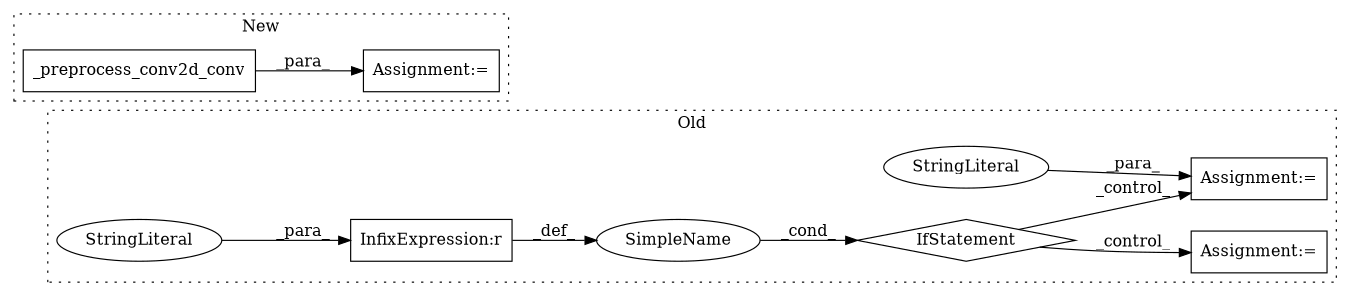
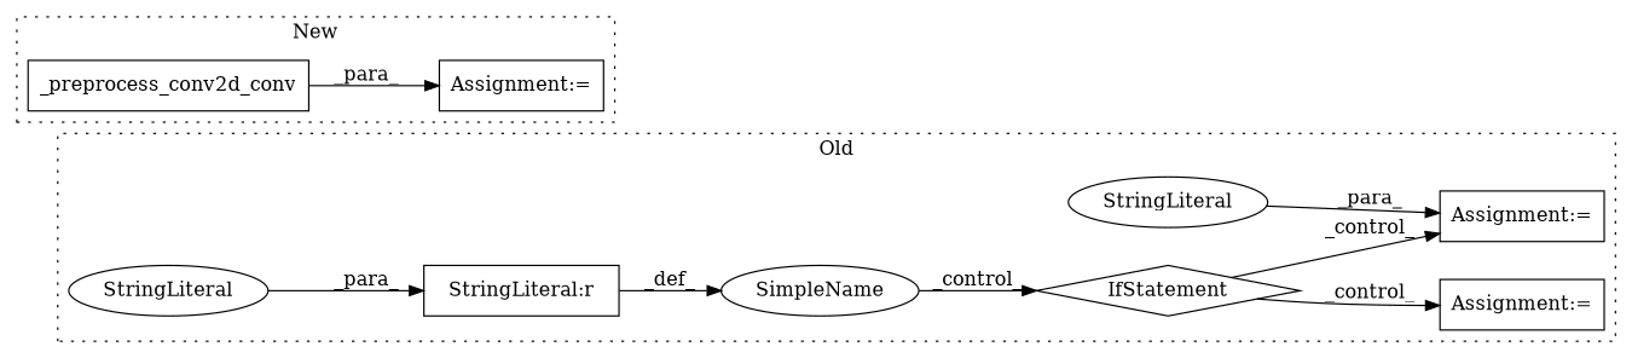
  digraph {
    rankdir=LR
    node [a=7 l=1 shape=box]
    n1 [a=25 l="4,2" label=IfStatement s="49961,49995" shape=diamond]
    n2 [a=42 label=SimpleName shape=ellipse l=""]
    n3 [label="Assignment:=" s=50019]
    n4 [a=45 l=6 label=StringLiteral s=50020 shape=ellipse]
-   n5 [a=27 l=4 label="InfixExpression:r" s=49976]
+   n5 [a=27 l=4 label="StringLiteral:r" s=49976]
    n6 [a=45 l=15 label=StringLiteral s=49980 shape=ellipse]
    n7 [label="Assignment:=" s=50062]
    n8 [a=32 l="25,1" label=_preprocess_conv2d_conv s="49907,49945"]
    n9 [label="Assignment:=" s=49906]
    subgraph cluster_1 {
      label=Old
      style=dotted
      n1
      n2
      n3
      n4
      n5
      n6
      n7
    }
    subgraph cluster_2 {
      label=New
      style=dotted
      n8
      n9
    }
    n1 -> n3 [label=_control_]
    n1 -> n7 [label=_control_]
-   n2 -> n1 [label=_cond_]
+   n2 -> n1 [label=_control_]
    n4 -> n3 [label=_para_]
    n5 -> n2 [label=_def_]
    n6 -> n5 [label=_para_]
    n8 -> n9 [label=_para_]
  }
